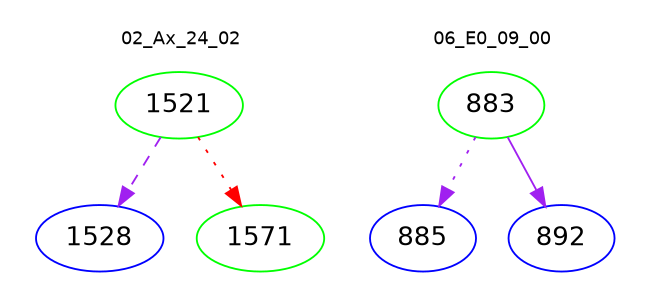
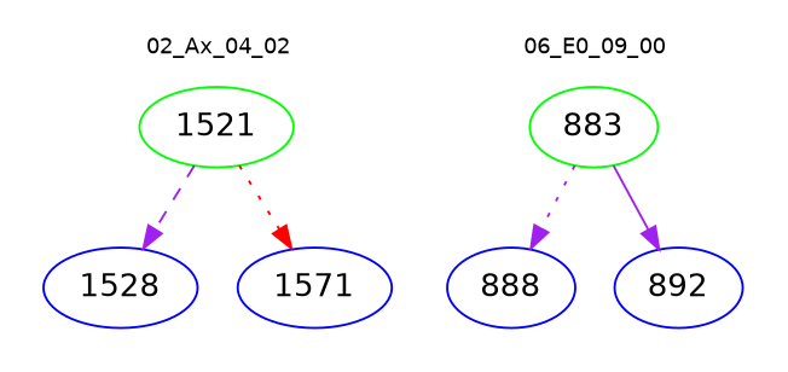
  digraph {
    fontname="DejaVu Sans"
    node [color=green fontname="DejaVu Sans"]
    edge [color=purple fontname="DejaVu Sans" style=dotted]
    n1 [label=1521]
    n2 [color=blue label=1528]
-   n3 [label=1571]
+   n3 [color=blue label=1571]
    n4 [label=883]
-   n5 [color=blue label=885]
+   n5 [color=blue label=888]
    n6 [color=blue label=892]
    subgraph cluster_1 {
      color=white
      fontsize=10
-     label="02_Ax_24_02"
+     label="02_Ax_04_02"
      n1
      n2
      n3
    }
    subgraph cluster_2 {
      color=white
      fontsize=10
      label="06_E0_09_00"
      n4
      n5
      n6
    }
    n1 -> n2 [style=dashed]
    n1 -> n3 [color=red]
    n4 -> n5
    n4 -> n6 [style=solid]
  }
